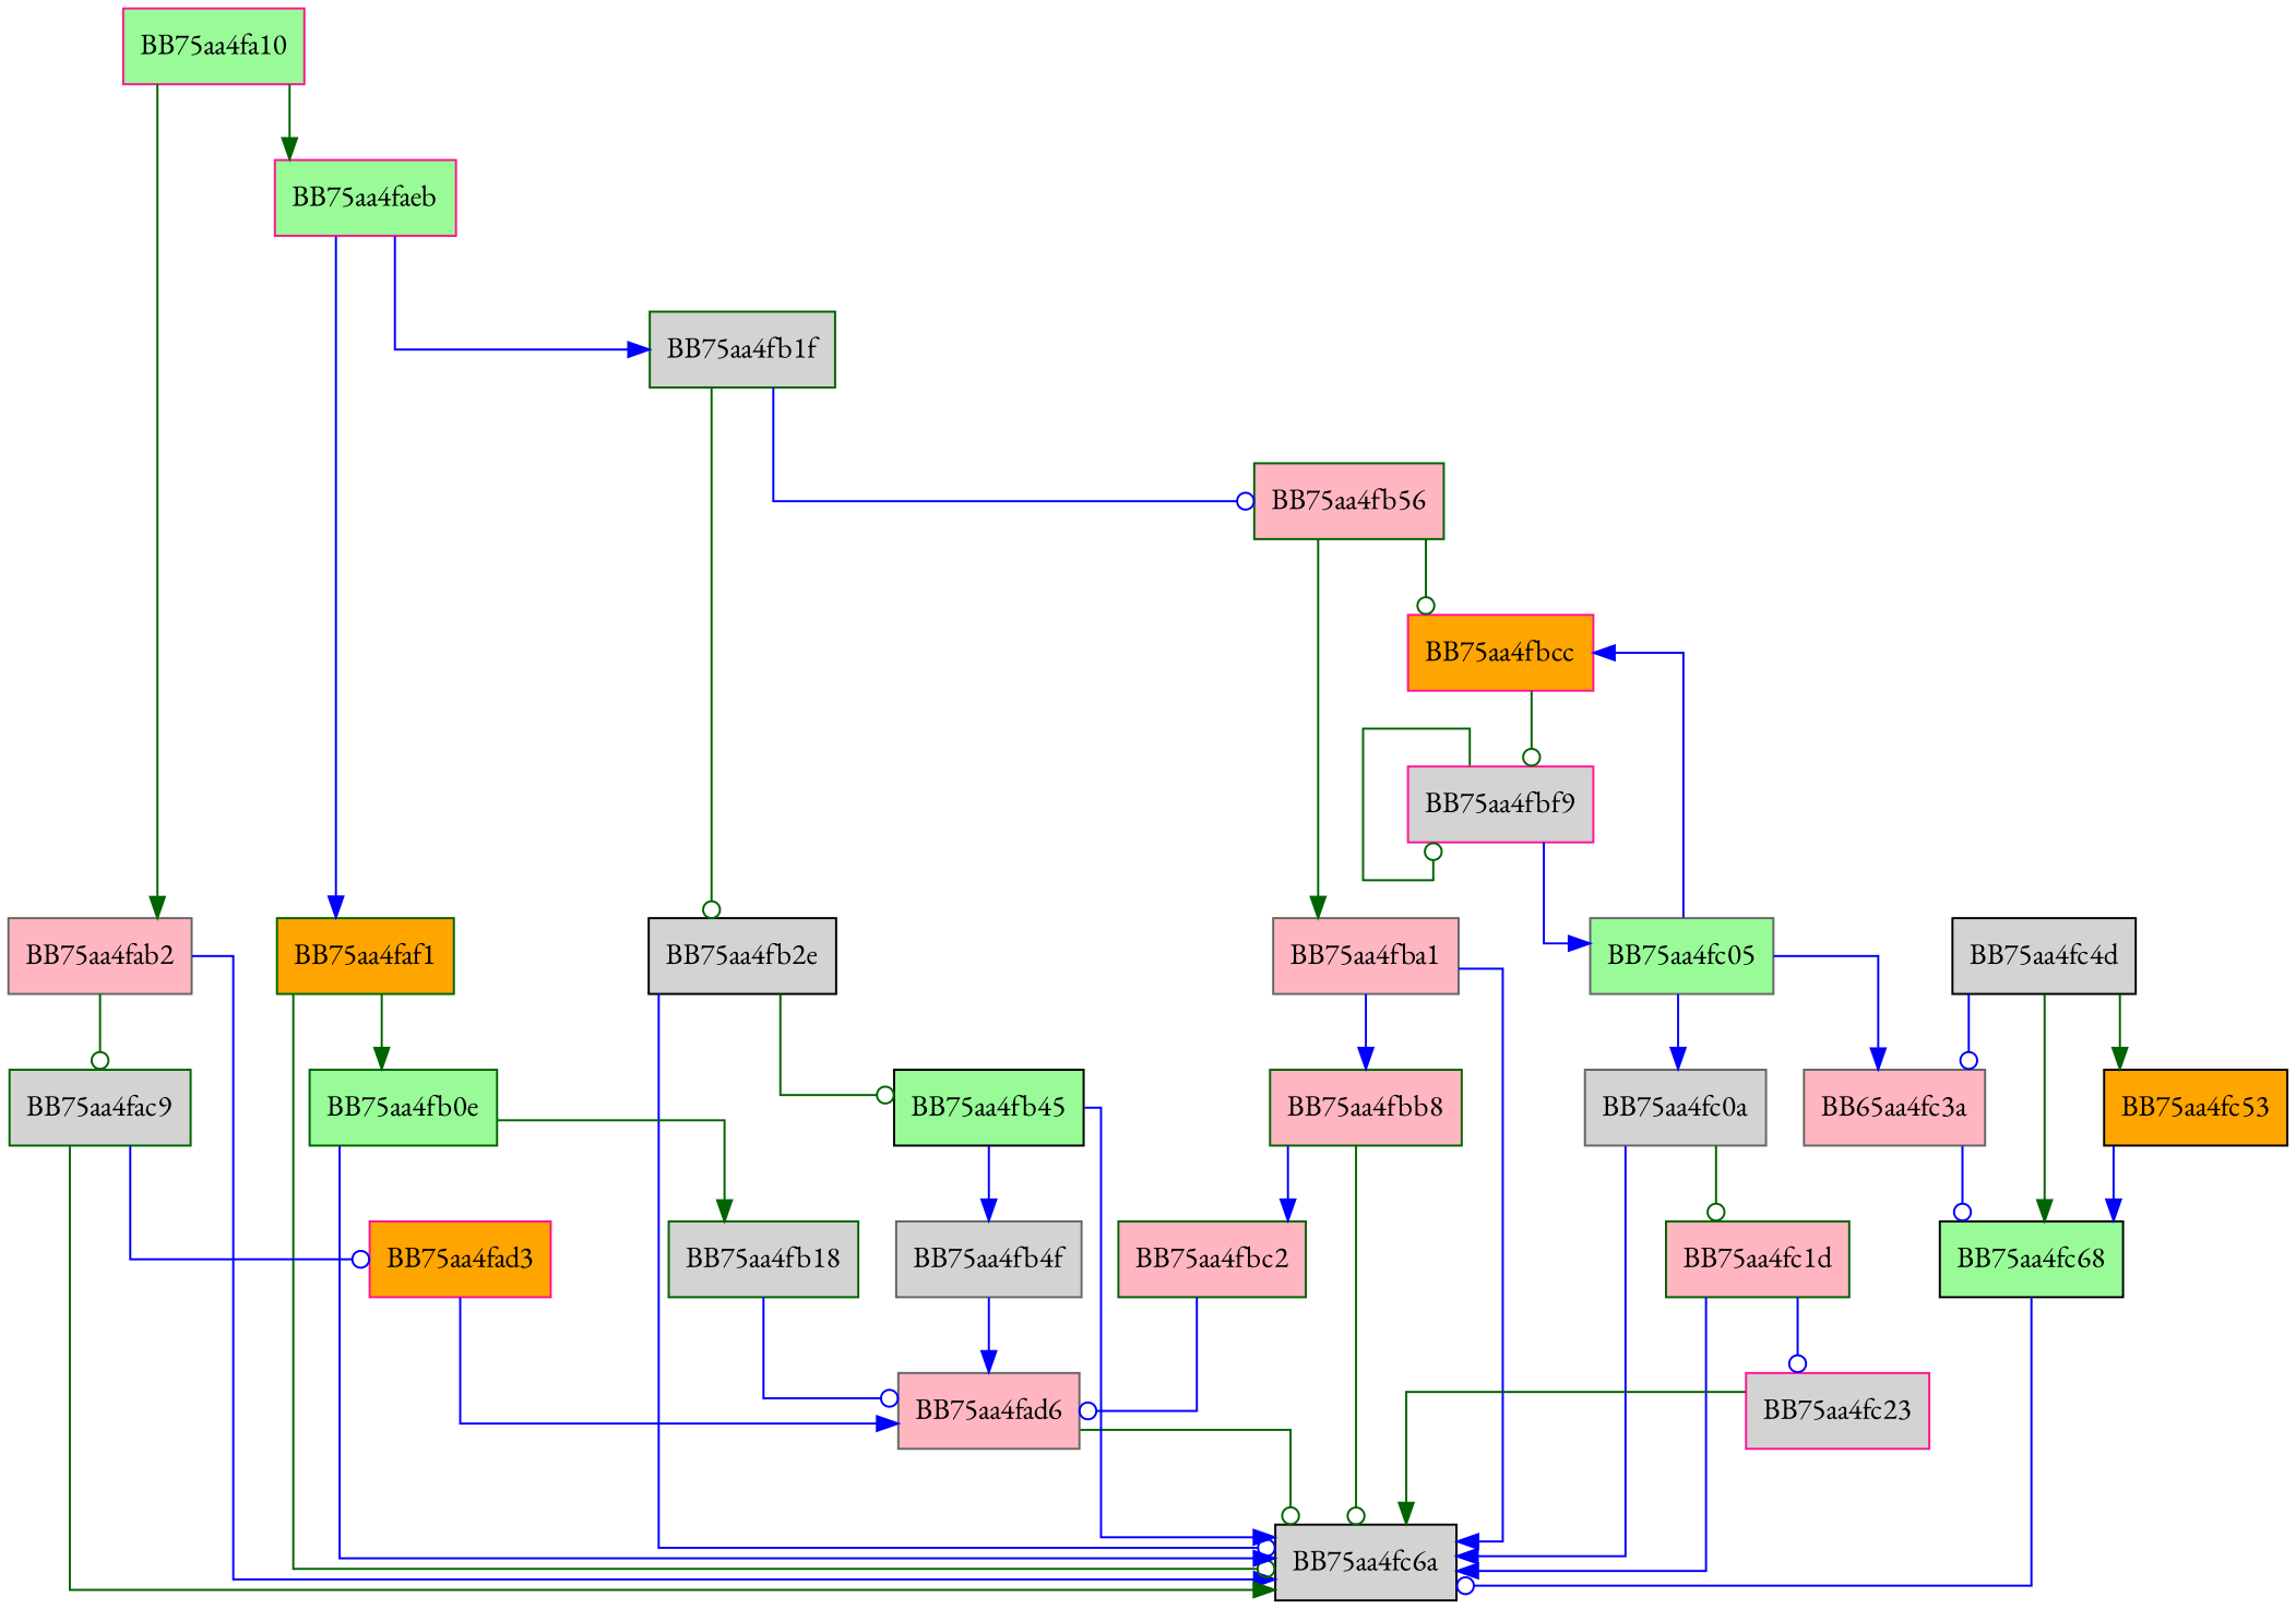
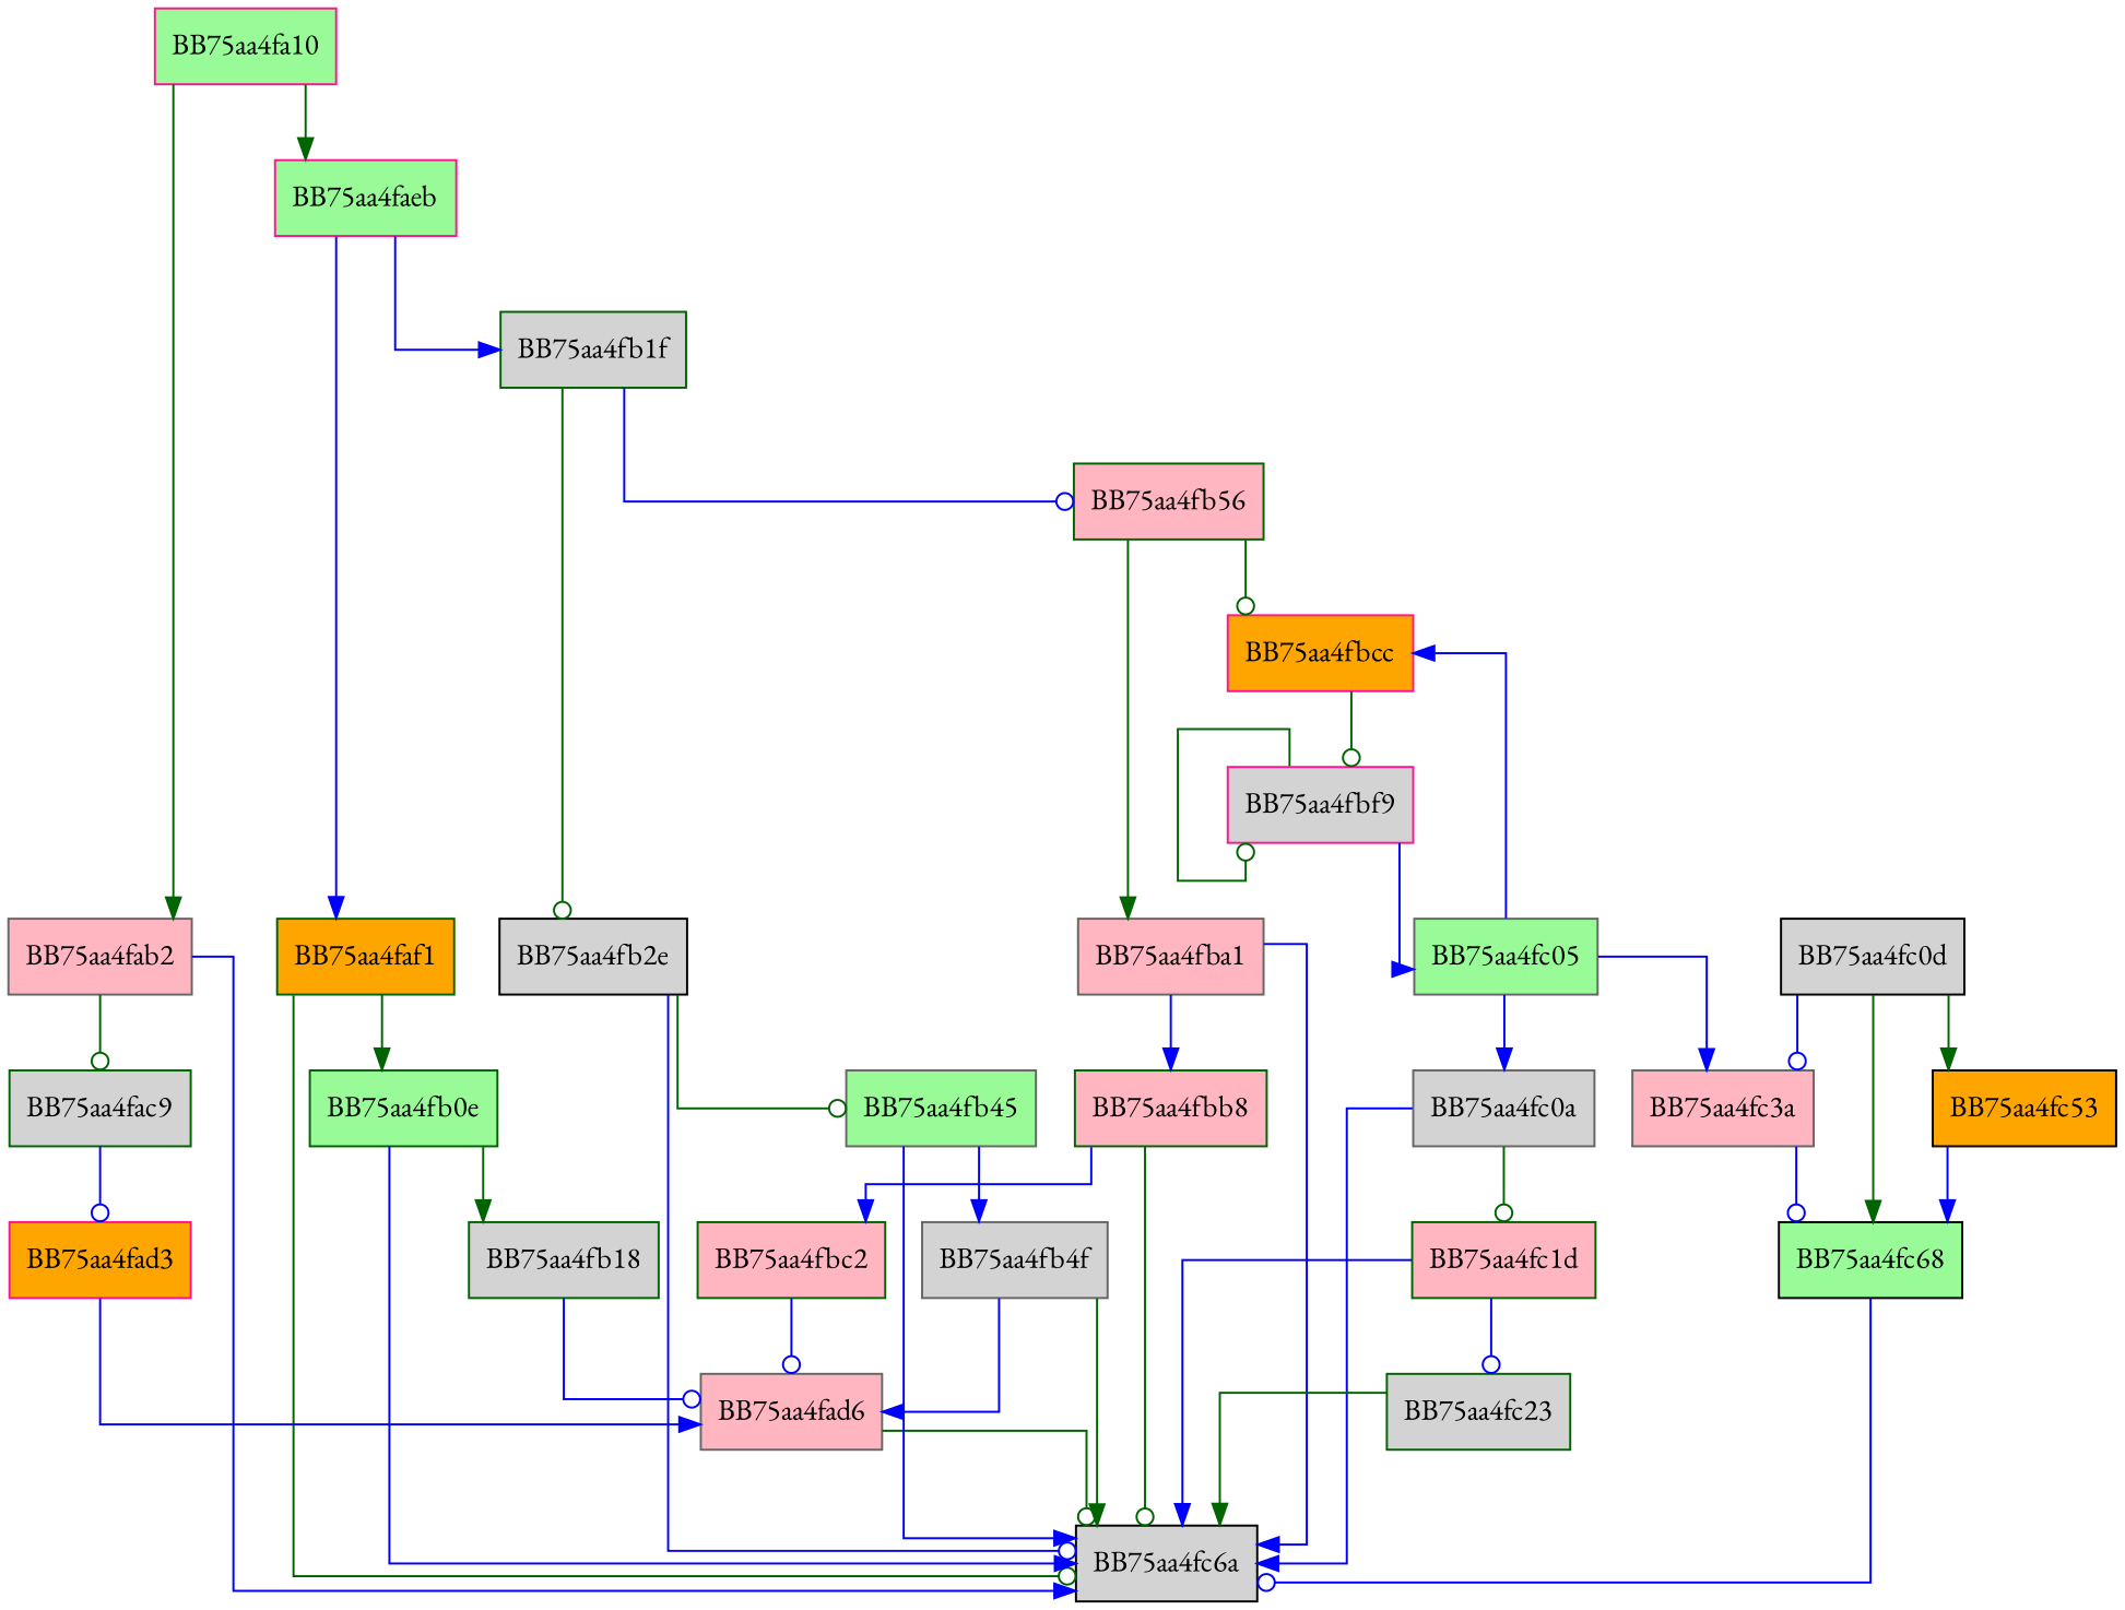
  digraph {
    fontname="EB Garamond"
    splines=ortho
    node [color=darkgreen fillcolor=lightgrey fontname="EB Garamond" shape=box style=filled]
    edge [arrowhead=normal color=blue fontname="EB Garamond"]
    n1 [color=deeppink fillcolor=palegreen label=BB75aa4fa10]
    BB75aa4faeb [color=deeppink fillcolor=palegreen]
    BB75aa4fab2 [color=gray40 fillcolor=lightpink]
    BB75aa4fb1f
    n5 [fillcolor=orange label=BB75aa4faf1]
    BB75aa4fc6a [color=black]
    BB75aa4fac9
    BB75aa4fb56 [fillcolor=lightpink]
    BB75aa4fb2e [color=black]
    BB75aa4fb0e [fillcolor=palegreen]
    BB75aa4fad3 [color=deeppink fillcolor=orange]
    BB75aa4fad6 [color=gray40 fillcolor=lightpink]
    BB75aa4fbcc [color=deeppink fillcolor=orange]
    BB75aa4fba1 [color=gray40 fillcolor=lightpink]
-   BB75aa4fb45 [color=black fillcolor=palegreen]
+   BB75aa4fb45 [color=gray40 fillcolor=palegreen]
    BB75aa4fb18
    BB75aa4fbf9 [color=deeppink]
    BB75aa4fbb8 [fillcolor=lightpink]
    BB75aa4fb4f [color=gray40]
    BB75aa4fc05 [color=gray40 fillcolor=palegreen]
-   BB75aa4fc3a [color=gray40 fillcolor=lightpink label=BB65aa4fc3a]
+   BB75aa4fc3a [color=gray40 fillcolor=lightpink]
    BB75aa4fc0a [color=gray40]
    BB75aa4fbc2 [fillcolor=lightpink]
    BB75aa4fc68 [color=black fillcolor=palegreen]
    BB75aa4fc1d [fillcolor=lightpink]
-   BB75aa4fc4d [color=black]
+   BB75aa4fc4d [color=black label=BB75aa4fc0d]
    BB75aa4fc53 [color=black fillcolor=orange]
-   BB75aa4fc23 [color=deeppink]
+   BB75aa4fc23
    n1 -> BB75aa4faeb [color=darkgreen]
    n1 -> BB75aa4fab2 [color=darkgreen]
    BB75aa4faeb -> BB75aa4fb1f
    BB75aa4faeb -> n5
    BB75aa4fab2 -> BB75aa4fc6a
    BB75aa4fab2 -> BB75aa4fac9 [arrowhead=odot color=darkgreen]
    BB75aa4fb1f -> BB75aa4fb56 [arrowhead=odot]
    BB75aa4fb1f -> BB75aa4fb2e [arrowhead=odot color=darkgreen]
    n5 -> BB75aa4fc6a [arrowhead=odot color=darkgreen]
    n5 -> BB75aa4fb0e [color=darkgreen]
-   BB75aa4fac9 -> BB75aa4fc6a [color=darkgreen]
+   BB75aa4fb4f -> BB75aa4fc6a [color=darkgreen]
    BB75aa4fac9 -> BB75aa4fad3 [arrowhead=odot]
    BB75aa4fb56 -> BB75aa4fbcc [arrowhead=odot color=darkgreen]
    BB75aa4fb56 -> BB75aa4fba1 [color=darkgreen]
    BB75aa4fb2e -> BB75aa4fc6a [arrowhead=odot]
    BB75aa4fb2e -> BB75aa4fb45 [arrowhead=odot color=darkgreen]
    BB75aa4fb0e -> BB75aa4fc6a
    BB75aa4fb0e -> BB75aa4fb18 [color=darkgreen]
    BB75aa4fad3 -> BB75aa4fad6
    BB75aa4fad6 -> BB75aa4fc6a [arrowhead=odot color=darkgreen]
    BB75aa4fbcc -> BB75aa4fbf9 [arrowhead=odot color=darkgreen]
    BB75aa4fba1 -> BB75aa4fc6a
    BB75aa4fba1 -> BB75aa4fbb8
    BB75aa4fb45 -> BB75aa4fc6a
    BB75aa4fb45 -> BB75aa4fb4f
    BB75aa4fb18 -> BB75aa4fad6 [arrowhead=odot]
    BB75aa4fbf9 -> BB75aa4fbf9 [arrowhead=odot color=darkgreen]
    BB75aa4fbf9 -> BB75aa4fc05
    BB75aa4fbb8 -> BB75aa4fc6a [arrowhead=odot color=darkgreen]
    BB75aa4fbb8 -> BB75aa4fbc2
    BB75aa4fb4f -> BB75aa4fad6
    BB75aa4fc05 -> BB75aa4fbcc
    BB75aa4fc05 -> BB75aa4fc3a
    BB75aa4fc05 -> BB75aa4fc0a
    BB75aa4fc3a -> BB75aa4fc68 [arrowhead=odot]
    BB75aa4fc0a -> BB75aa4fc6a
    BB75aa4fc0a -> BB75aa4fc1d [arrowhead=odot color=darkgreen]
    BB75aa4fbc2 -> BB75aa4fad6 [arrowhead=odot]
    BB75aa4fc68 -> BB75aa4fc6a [arrowhead=odot]
    BB75aa4fc1d -> BB75aa4fc6a
    BB75aa4fc1d -> BB75aa4fc23 [arrowhead=odot]
    BB75aa4fc4d -> BB75aa4fc3a [arrowhead=odot]
    BB75aa4fc4d -> BB75aa4fc68 [color=darkgreen]
    BB75aa4fc4d -> BB75aa4fc53 [color=darkgreen]
    BB75aa4fc53 -> BB75aa4fc68
    BB75aa4fc23 -> BB75aa4fc6a [color=darkgreen]
  }
